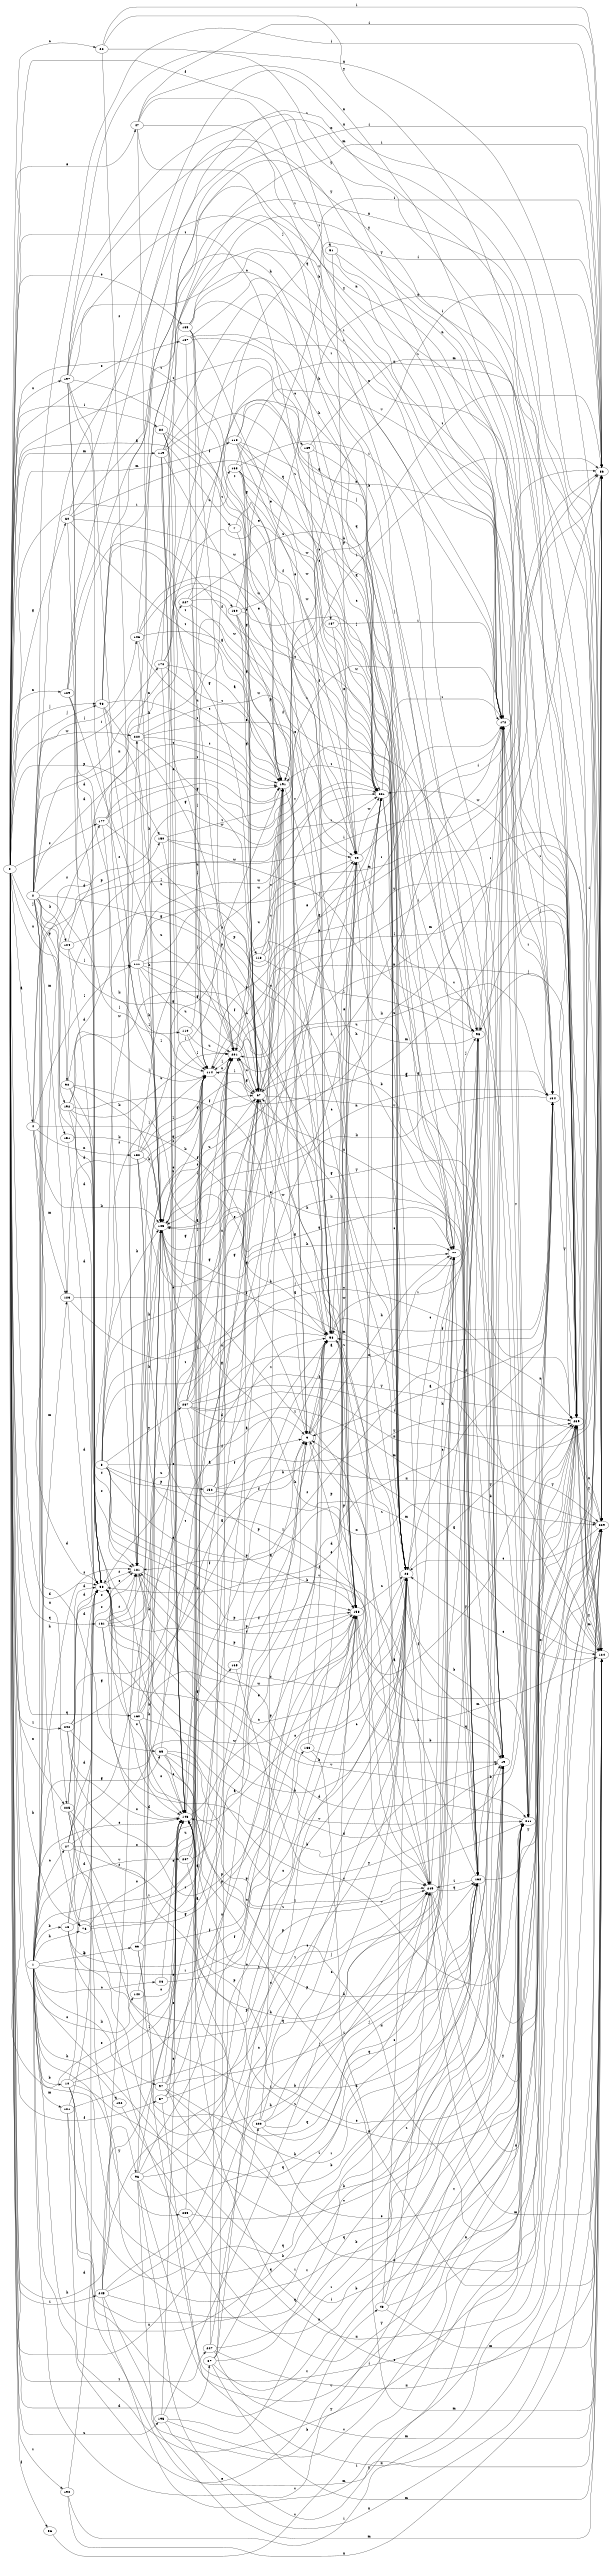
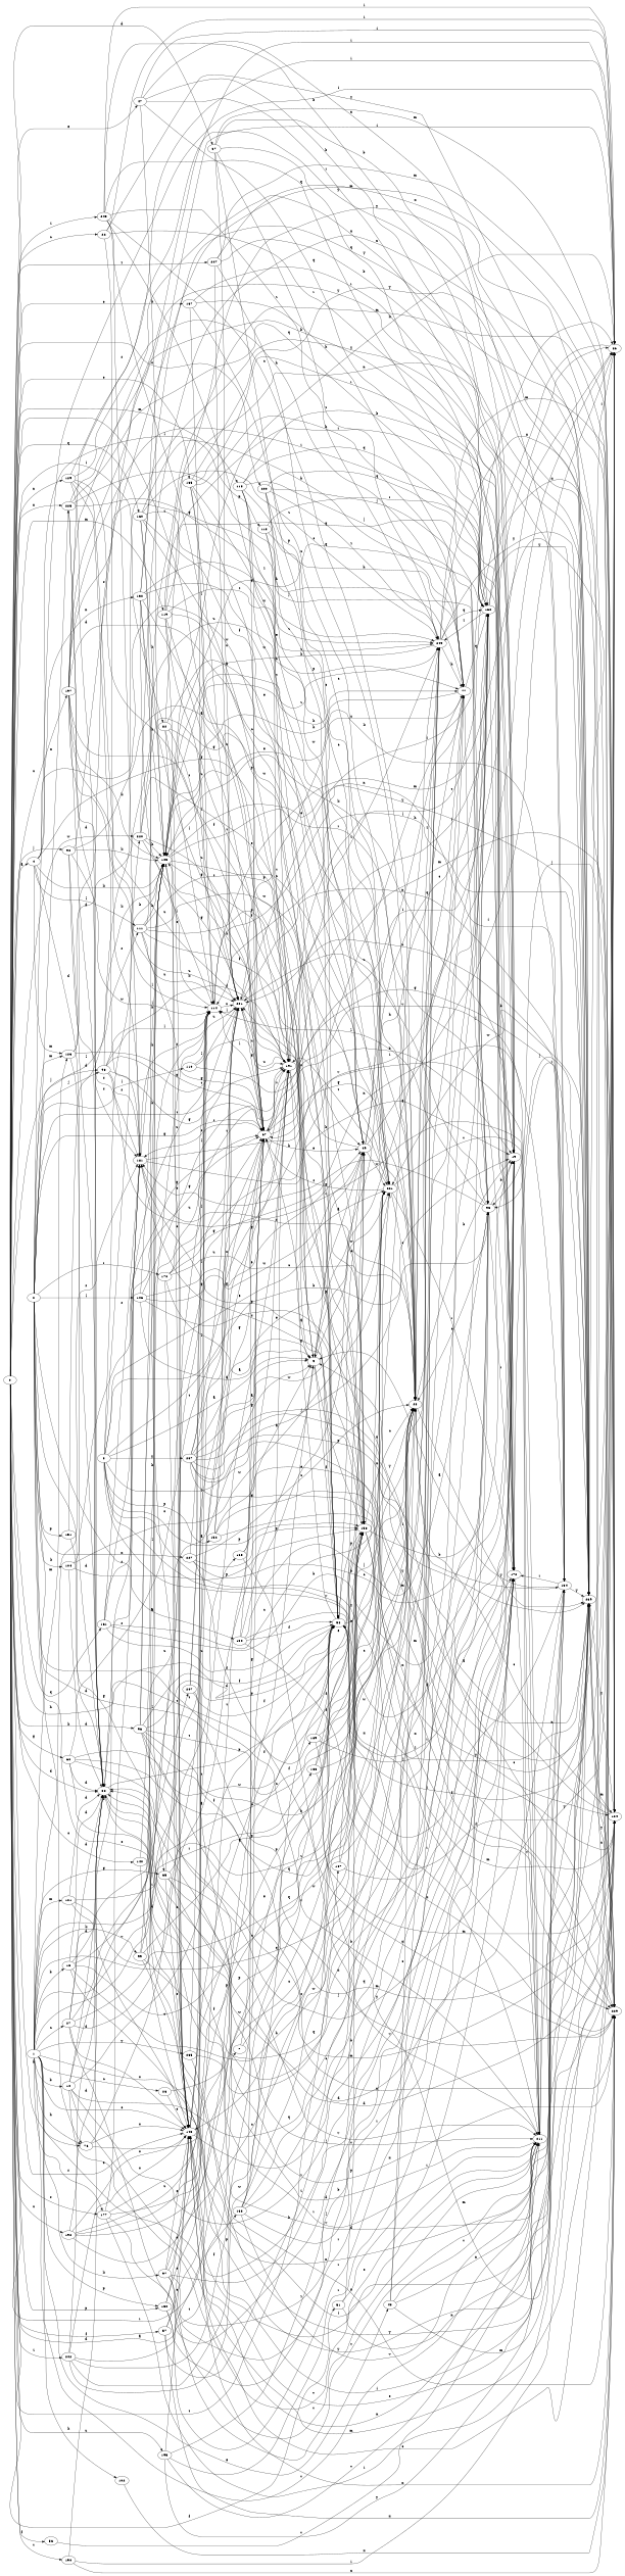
  strict digraph {
    rankdir=LR
    0
    4
    7
    22
    37
    38
    47
    51
    56
    57
    60
    76
    82
    90
    93
    96
    118
    119
    129
    135
    137
    140
    143
    150
    160
    161
    163
    177
    187
    189
    190
    191
    192
    195
    197
    200
    220
    225
    242
    245
    247
    123
    111
    105
    58
    113
    132
    221
    67
    86
    181
    239
    172
    19
    162
    153
    124
    201
    249
    211
    134
    229
    9
    49
    114
    77
    28
    95
    1
    10
    13
    26
    27
    48
    65
    97
    99
    102
    121
    165
    166
    207
    235
    2
    104
    106
    110
    130
    151
    170
    227
    3
    152
    237
    0 -> 4 [label=a]
    0 -> 7 [label=a]
    0 -> 22 [label=c]
    0 -> 37 [label=d]
    0 -> 38 [label=d]
    0 -> 47 [label=e]
    0 -> 51 [label=f]
    0 -> 56 [label=f]
    0 -> 57 [label=f]
    0 -> 60 [label=g]
    0 -> 76 [label=h]
    0 -> 82 [label=i]
    0 -> 90 [label=j]
    0 -> 93 [label=j]
    0 -> 96 [label=k]
    0 -> 118 [label=m]
    0 -> 119 [label=m]
    0 -> 129 [label=n]
    0 -> 135 [label=o]
    0 -> 137 [label=o]
    0 -> 140 [label=o]
    0 -> 143 [label=o]
    0 -> 150 [label=p]
    0 -> 160 [label=q]
    0 -> 161 [label=q]
    0 -> 163 [label=r]
    0 -> 177 [label=s]
    0 -> 187 [label=t]
    0 -> 189 [label=t]
    0 -> 190 [label=t]
    0 -> 191 [label=t]
    0 -> 192 [label=u]
    0 -> 195 [label=u]
    0 -> 197 [label=u]
    0 -> 200 [label=u]
    0 -> 220 [label=w]
    0 -> 225 [label=x]
    0 -> 242 [label=z]
    0 -> 245 [label=z]
    0 -> 247 [label=z]
    4 -> 38 [label=d]
    4 -> 123 [label=m]
    4 -> 111 [label=l]
    4 -> 105 [label=k]
    4 -> 58 [label=f]
    4 -> 113 [label=l]
    4 -> 132 [label=n]
    4 -> 221 [label=w]
    7 -> 221 [label=w]
    7 -> 67 [label=g]
    22 -> 86 [label=i]
    22 -> 181 [label=s]
    22 -> 239 [label=y]
    22 -> 172 [label=r]
    37 -> 19 [label=b]
    37 -> 162 [label=q]
    37 -> 153 [label=p]
    37 -> 124 [label=m]
    37 -> 201 [label=u]
    37 -> 249 [label=z]
    38 -> 181 [label=s]
    38 -> 153 [label=p]
    38 -> 211 [label=v]
    47 -> 105 [label=k]
    47 -> 86 [label=i]
    47 -> 172 [label=r]
    47 -> 19 [label=b]
    47 -> 162 [label=q]
    47 -> 134 [label=n]
    51 -> 172 [label=r]
    51 -> 153 [label=p]
    51 -> 134 [label=n]
    56 -> 211 [label=v]
    57 -> 143 [label=o]
    57 -> 249 [label=z]
    57 -> 229 [label=x]
    57 -> 9 [label=a]
    60 -> 38 [label=d]
    60 -> 191 [label=t]
    60 -> 221 [label=w]
    60 -> 162 [label=q]
    60 -> 124 [label=m]
    60 -> 229 [label=x]
    76 -> 143 [label=o]
    76 -> 191 [label=t]
    76 -> 153 [label=p]
    82 -> 143 [label=o]
    82 -> 191 [label=t]
    82 -> 239 [label=y]
    82 -> 201 [label=u]
    82 -> 49 [label=e]
    82 -> 114 [label=l]
    90 -> 38 [label=d]
    90 -> 105 [label=k]
    90 -> 86 [label=i]
    90 -> 181 [label=s]
    90 -> 9 [label=a]
    90 -> 114 [label=l]
    93 -> 191 [label=t]
    93 -> 58 [label=f]
    93 -> 67 [label=g]
    93 -> 181 [label=s]
    93 -> 239 [label=y]
    93 -> 211 [label=v]
    93 -> 114 [label=l]
    96 -> 105 [label=k]
    96 -> 58 [label=f]
    96 -> 153 [label=p]
    96 -> 124 [label=m]
    96 -> 201 [label=u]
    96 -> 211 [label=v]
    96 -> 229 [label=x]
    96 -> 77 [label=h]
    96 -> 28 [label=c]
    118 -> 221 [label=w]
    118 -> 67 [label=g]
    118 -> 19 [label=b]
    118 -> 162 [label=q]
    118 -> 49 [label=e]
    118 -> 28 [label=c]
    118 -> 95 [label=j]
    119 -> 143 [label=o]
    119 -> 67 [label=g]
    119 -> 172 [label=r]
    119 -> 162 [label=q]
    119 -> 201 [label=u]
    119 -> 249 [label=z]
    119 -> 134 [label=n]
    119 -> 49 [label=e]
    129 -> 38 [label=d]
    129 -> 191 [label=t]
    129 -> 181 [label=s]
    129 -> 239 [label=y]
    129 -> 201 [label=u]
    129 -> 77 [label=h]
    135 -> 191 [label=t]
    135 -> 239 [label=y]
    135 -> 172 [label=r]
    135 -> 201 [label=u]
    135 -> 49 [label=e]
    135 -> 114 [label=l]
    135 -> 77 [label=h]
    137 -> 172 [label=r]
    137 -> 114 [label=l]
    137 -> 77 [label=h]
    137 -> 28 [label=c]
    140 -> 143 [label=o]
    140 -> 105 [label=k]
    143 -> 38 [label=d]
    143 -> 58 [label=f]
    143 -> 19 [label=b]
    143 -> 153 [label=p]
    143 -> 134 [label=n]
    143 -> 229 [label=x]
    143 -> 114 [label=l]
    150 -> 143 [label=o]
    150 -> 191 [label=t]
    150 -> 172 [label=r]
    150 -> 95 [label=j]
    160 -> 143 [label=o]
    160 -> 105 [label=k]
    160 -> 58 [label=f]
    160 -> 221 [label=w]
    160 -> 249 [label=z]
    160 -> 9 [label=a]
    160 -> 77 [label=h]
    161 -> 58 [label=f]
    161 -> 67 [label=g]
    161 -> 181 [label=s]
    161 -> 19 [label=b]
    161 -> 201 [label=u]
    161 -> 28 [label=c]
    163 -> 58 [label=f]
    163 -> 221 [label=w]
    163 -> 67 [label=g]
    163 -> 172 [label=r]
    163 -> 162 [label=q]
    163 -> 211 [label=v]
    163 -> 28 [label=c]
    177 -> 191 [label=t]
    177 -> 86 [label=i]
    177 -> 181 [label=s]
    177 -> 172 [label=r]
    177 -> 153 [label=p]
    187 -> 221 [label=w]
    187 -> 172 [label=r]
    187 -> 49 [label=e]
    189 -> 58 [label=f]
    189 -> 124 [label=m]
    189 -> 28 [label=c]
    189 -> 95 [label=j]
    190 -> 38 [label=d]
    190 -> 86 [label=i]
    190 -> 229 [label=x]
    191 -> 105 [label=k]
    191 -> 86 [label=i]
    191 -> 153 [label=p]
    191 -> 201 [label=u]
    191 -> 9 [label=a]
    192 -> 38 [label=d]
    192 -> 143 [label=o]
    192 -> 58 [label=f]
    192 -> 221 [label=w]
    192 -> 201 [label=u]
    192 -> 28 [label=c]
    195 -> 143 [label=o]
    195 -> 239 [label=y]
    195 -> 172 [label=r]
    195 -> 249 [label=z]
    195 -> 211 [label=v]
    197 -> 38 [label=d]
    197 -> 105 [label=k]
    197 -> 58 [label=f]
-   220 -> 86 [label=i]
+   197 -> 86 [label=i]
    197 -> 239 [label=y]
    197 -> 172 [label=r]
    197 -> 201 [label=u]
    197 -> 229 [label=x]
    197 -> 114 [label=l]
    197 -> 28 [label=c]
    197 -> 95 [label=j]
    200 -> 191 [label=t]
    200 -> 162 [label=q]
    200 -> 153 [label=p]
    200 -> 249 [label=z]
    200 -> 28 [label=c]
    200 -> 95 [label=j]
    220 -> 191 [label=t]
    220 -> 105 [label=k]
    220 -> 221 [label=w]
    220 -> 67 [label=g]
    220 -> 229 [label=x]
    220 -> 49 [label=e]
    225 -> 38 [label=d]
    225 -> 181 [label=s]
    225 -> 19 [label=b]
    225 -> 162 [label=q]
    225 -> 249 [label=z]
    225 -> 77 [label=h]
    242 -> 38 [label=d]
    242 -> 143 [label=o]
    242 -> 191 [label=t]
    242 -> 58 [label=f]
    242 -> 221 [label=w]
    242 -> 153 [label=p]
    245 -> 67 [label=g]
    245 -> 86 [label=i]
    245 -> 181 [label=s]
    245 -> 19 [label=b]
    245 -> 162 [label=q]
    245 -> 153 [label=p]
    245 -> 249 [label=z]
    245 -> 28 [label=c]
    247 -> 19 [label=b]
    247 -> 124 [label=m]
    247 -> 201 [label=u]
    247 -> 229 [label=x]
    247 -> 28 [label=c]
    123 -> 38 [label=d]
    123 -> 67 [label=g]
    123 -> 124 [label=m]
    123 -> 77 [label=h]
    111 -> 105 [label=k]
    111 -> 58 [label=f]
    111 -> 221 [label=w]
    111 -> 67 [label=g]
    111 -> 153 [label=p]
    111 -> 124 [label=m]
    111 -> 201 [label=u]
    111 -> 28 [label=c]
    105 -> 143 [label=o]
    105 -> 58 [label=f]
    105 -> 172 [label=r]
    105 -> 162 [label=q]
    105 -> 153 [label=p]
    105 -> 249 [label=z]
    105 -> 134 [label=n]
    105 -> 77 [label=h]
    58 -> 38 [label=d]
    58 -> 67 [label=g]
    58 -> 172 [label=r]
    58 -> 153 [label=p]
    58 -> 249 [label=z]
    58 -> 49 [label=e]
    113 -> 191 [label=t]
    113 -> 172 [label=r]
    113 -> 77 [label=h]
    113 -> 28 [label=c]
    132 -> 105 [label=k]
    132 -> 221 [label=w]
    132 -> 67 [label=g]
    132 -> 86 [label=i]
    132 -> 239 [label=y]
    132 -> 153 [label=p]
    132 -> 249 [label=z]
    132 -> 114 [label=l]
    221 -> 191 [label=t]
    221 -> 67 [label=g]
    221 -> 172 [label=r]
    221 -> 211 [label=v]
    221 -> 28 [label=c]
    67 -> 191 [label=t]
    67 -> 181 [label=s]
    67 -> 19 [label=b]
    67 -> 124 [label=m]
    67 -> 201 [label=u]
    67 -> 249 [label=z]
    67 -> 211 [label=v]
    67 -> 49 [label=e]
    67 -> 114 [label=l]
    86 -> 191 [label=t]
    86 -> 105 [label=k]
    86 -> 58 [label=f]
    181 -> 105 [label=k]
    181 -> 19 [label=b]
    181 -> 153 [label=p]
    181 -> 211 [label=v]
    239 -> 38 [label=d]
    239 -> 143 [label=o]
    239 -> 221 [label=w]
    239 -> 86 [label=i]
    239 -> 172 [label=r]
    239 -> 124 [label=m]
    239 -> 229 [label=x]
    239 -> 114 [label=l]
    239 -> 95 [label=j]
    172 -> 211 [label=v]
    19 -> 105 [label=k]
    19 -> 58 [label=f]
    162 -> 239 [label=y]
    162 -> 19 [label=b]
    162 -> 249 [label=z]
    162 -> 229 [label=x]
    162 -> 9 [label=a]
    153 -> 181 [label=s]
    153 -> 239 [label=y]
    153 -> 19 [label=b]
    153 -> 124 [label=m]
    153 -> 28 [label=c]
    124 -> 38 [label=d]
    124 -> 143 [label=o]
    124 -> 239 [label=y]
    124 -> 9 [label=a]
    124 -> 28 [label=c]
    124 -> 95 [label=j]
    201 -> 67 [label=g]
    201 -> 86 [label=i]
    201 -> 134 [label=n]
    201 -> 114 [label=l]
    249 -> 105 [label=k]
    249 -> 239 [label=y]
    249 -> 162 [label=q]
    249 -> 124 [label=m]
    249 -> 229 [label=x]
    249 -> 77 [label=h]
    211 -> 38 [label=d]
    211 -> 143 [label=o]
    211 -> 239 [label=y]
    211 -> 134 [label=n]
    134 -> 38 [label=d]
    134 -> 105 [label=k]
    134 -> 58 [label=f]
    134 -> 67 [label=g]
    134 -> 239 [label=y]
    134 -> 172 [label=r]
    134 -> 201 [label=u]
    134 -> 9 [label=a]
    229 -> 239 [label=y]
    229 -> 28 [label=c]
    9 -> 58 [label=f]
    9 -> 221 [label=w]
    9 -> 153 [label=p]
    9 -> 77 [label=h]
    49 -> 221 [label=w]
    49 -> 86 [label=i]
    49 -> 162 [label=q]
    49 -> 201 [label=u]
    49 -> 9 [label=a]
    49 -> 77 [label=h]
    114 -> 105 [label=k]
    114 -> 181 [label=s]
    114 -> 239 [label=y]
    114 -> 124 [label=m]
    114 -> 201 [label=u]
    77 -> 105 [label=k]
    77 -> 162 [label=q]
    77 -> 201 [label=u]
    77 -> 28 [label=c]
    77 -> 95 [label=j]
    28 -> 143 [label=o]
    28 -> 67 [label=g]
    28 -> 181 [label=s]
    28 -> 239 [label=y]
    28 -> 19 [label=b]
    28 -> 249 [label=z]
    95 -> 181 [label=s]
    95 -> 172 [label=r]
    95 -> 19 [label=b]
    95 -> 201 [label=u]
    95 -> 114 [label=l]
    95 -> 28 [label=c]
    1 -> 76 [label=h]
    1 -> 143 [label=o]
    1 -> 150 [label=p]
    1 -> 177 [label=s]
    1 -> 123 [label=m]
    1 -> 86 [label=i]
    1 -> 181 [label=s]
    1 -> 19 [label=b]
    1 -> 162 [label=q]
    1 -> 211 [label=v]
    1 -> 10 [label=b]
    1 -> 13 [label=b]
    1 -> 26 [label=c]
    1 -> 27 [label=c]
    1 -> 48 [label=e]
    1 -> 65 [label=g]
    1 -> 97 [label=k]
    1 -> 99 [label=k]
    1 -> 102 [label=k]
    1 -> 121 [label=m]
    1 -> 165 [label=r]
    1 -> 166 [label=r]
    1 -> 207 [label=v]
    1 -> 235 [label=y]
    10 -> 38 [label=d]
    10 -> 58 [label=f]
    10 -> 172 [label=r]
    10 -> 162 [label=q]
    10 -> 124 [label=m]
    10 -> 211 [label=v]
    10 -> 114 [label=l]
    13 -> 38 [label=d]
    13 -> 134 [label=n]
    13 -> 9 [label=a]
    13 -> 114 [label=l]
    13 -> 77 [label=h]
    13 -> 28 [label=c]
    26 -> 143 [label=o]
    26 -> 28 [label=c]
    27 -> 38 [label=d]
    27 -> 143 [label=o]
    27 -> 191 [label=t]
    27 -> 181 [label=s]
    27 -> 201 [label=u]
    27 -> 211 [label=v]
    27 -> 9 [label=a]
    48 -> 124 [label=m]
    48 -> 249 [label=z]
    48 -> 211 [label=v]
    48 -> 134 [label=n]
    48 -> 28 [label=c]
    65 -> 143 [label=o]
    65 -> 67 [label=g]
    65 -> 239 [label=y]
    65 -> 249 [label=z]
    65 -> 211 [label=v]
    65 -> 229 [label=x]
    97 -> 143 [label=o]
    97 -> 172 [label=r]
    97 -> 19 [label=b]
    97 -> 201 [label=u]
    97 -> 211 [label=v]
    97 -> 49 [label=e]
    97 -> 95 [label=j]
    99 -> 105 [label=k]
    99 -> 67 [label=g]
    99 -> 86 [label=i]
    99 -> 162 [label=q]
    99 -> 153 [label=p]
    102 -> 229 [label=x]
    121 -> 38 [label=d]
    121 -> 239 [label=y]
    121 -> 162 [label=q]
    121 -> 28 [label=c]
    165 -> 67 [label=g]
    165 -> 211 [label=v]
    165 -> 9 [label=a]
    166 -> 58 [label=f]
    166 -> 124 [label=m]
    166 -> 49 [label=e]
    166 -> 28 [label=c]
    207 -> 58 [label=f]
    207 -> 67 [label=g]
    207 -> 114 [label=l]
    207 -> 95 [label=j]
    235 -> 239 [label=y]
    235 -> 19 [label=b]
    235 -> 114 [label=l]
    2 -> 76 [label=h]
    2 -> 93 [label=j]
    2 -> 143 [label=o]
    2 -> 191 [label=t]
    2 -> 225 [label=x]
    2 -> 123 [label=m]
    2 -> 111 [label=l]
    2 -> 67 [label=g]
    2 -> 86 [label=i]
    2 -> 211 [label=v]
    2 -> 229 [label=x]
    2 -> 65 [label=g]
    2 -> 104 [label=k]
    2 -> 106 [label=l]
    2 -> 110 [label=l]
    2 -> 130 [label=n]
    2 -> 151 [label=p]
    2 -> 170 [label=r]
    2 -> 227 [label=x]
    104 -> 38 [label=d]
    104 -> 221 [label=w]
    104 -> 67 [label=g]
    104 -> 153 [label=p]
    106 -> 191 [label=t]
    106 -> 105 [label=k]
    106 -> 221 [label=w]
    106 -> 229 [label=x]
    106 -> 9 [label=a]
    106 -> 49 [label=e]
    110 -> 86 [label=i]
    110 -> 201 [label=u]
    110 -> 114 [label=l]
    130 -> 58 [label=f]
    130 -> 67 [label=g]
    130 -> 86 [label=i]
    130 -> 229 [label=x]
    130 -> 49 [label=e]
    130 -> 95 [label=j]
    151 -> 38 [label=d]
    151 -> 105 [label=k]
    170 -> 143 [label=o]
    170 -> 191 [label=t]
    170 -> 86 [label=i]
    170 -> 134 [label=n]
    170 -> 9 [label=a]
    170 -> 28 [label=c]
    227 -> 19 [label=b]
    227 -> 153 [label=p]
    227 -> 229 [label=x]
    227 -> 114 [label=l]
    227 -> 28 [label=c]
    3 -> 220 [label=w]
    3 -> 105 [label=k]
    3 -> 239 [label=y]
    3 -> 19 [label=b]
    3 -> 153 [label=p]
    3 -> 211 [label=v]
    3 -> 229 [label=x]
    3 -> 9 [label=a]
    3 -> 49 [label=e]
    3 -> 77 [label=h]
    3 -> 95 [label=j]
    3 -> 152 [label=p]
    3 -> 237 [label=y]
    152 -> 67 [label=g]
    152 -> 239 [label=y]
    152 -> 124 [label=m]
    152 -> 201 [label=u]
    152 -> 229 [label=x]
    237 -> 221 [label=w]
    237 -> 86 [label=i]
    237 -> 239 [label=y]
    237 -> 124 [label=m]
    237 -> 201 [label=u]
    237 -> 134 [label=n]
    237 -> 229 [label=x]
    237 -> 9 [label=a]
    237 -> 49 [label=e]
    237 -> 114 [label=l]
  }
